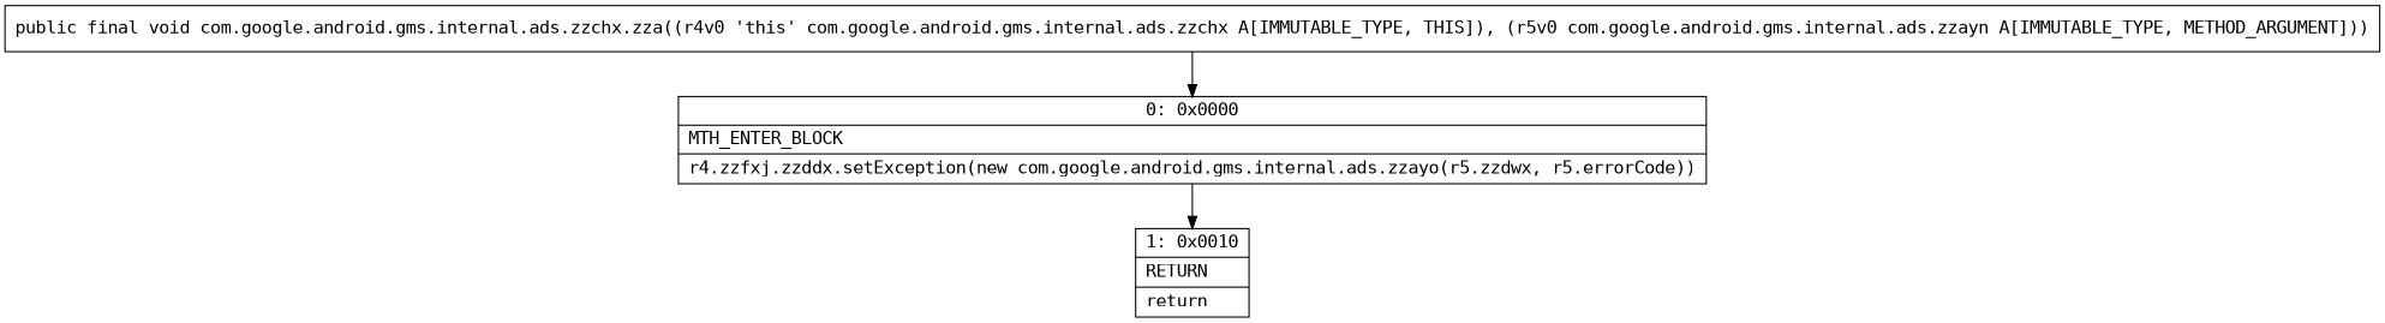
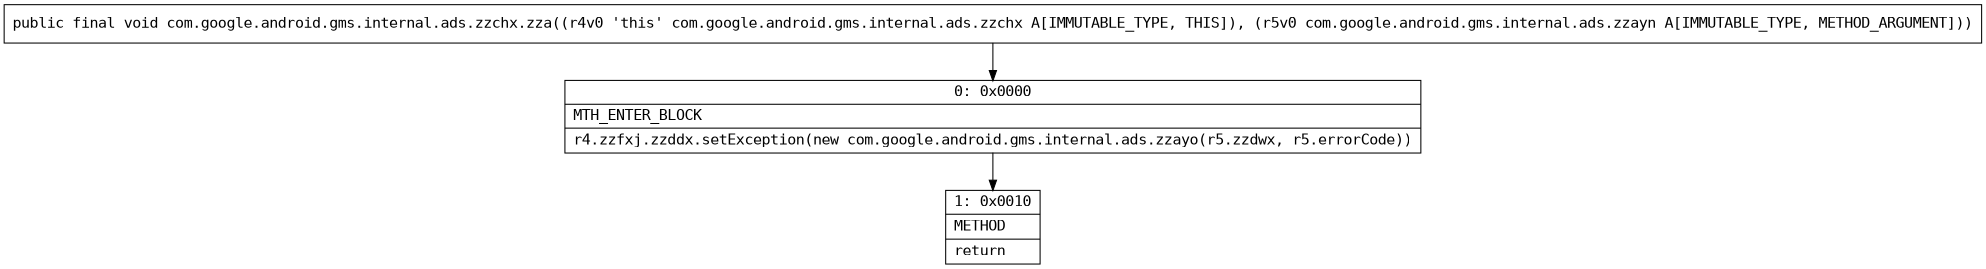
  digraph {
    fontname="DejaVu Sans Mono"
    node [shape=record fontname="DejaVu Sans Mono"]
    edge [fontname="DejaVu Sans Mono"]
    n1 [label="{0\:\ 0x0000|MTH_ENTER_BLOCK\l|r4.zzfxj.zzddx.setException(new com.google.android.gms.internal.ads.zzayo(r5.zzdwx, r5.errorCode))\l}"]
-   n2 [label="{1\:\ 0x0010|RETURN\l|return\l}"]
+   n2 [label="{1\:\ 0x0010|METHOD\l|return\l}"]
    n3 [label="{public final void com.google.android.gms.internal.ads.zzchx.zza((r4v0 'this' com.google.android.gms.internal.ads.zzchx A[IMMUTABLE_TYPE, THIS]), (r5v0 com.google.android.gms.internal.ads.zzayn A[IMMUTABLE_TYPE, METHOD_ARGUMENT])) }"]
    n1 -> n2
    n3 -> n1
  }
